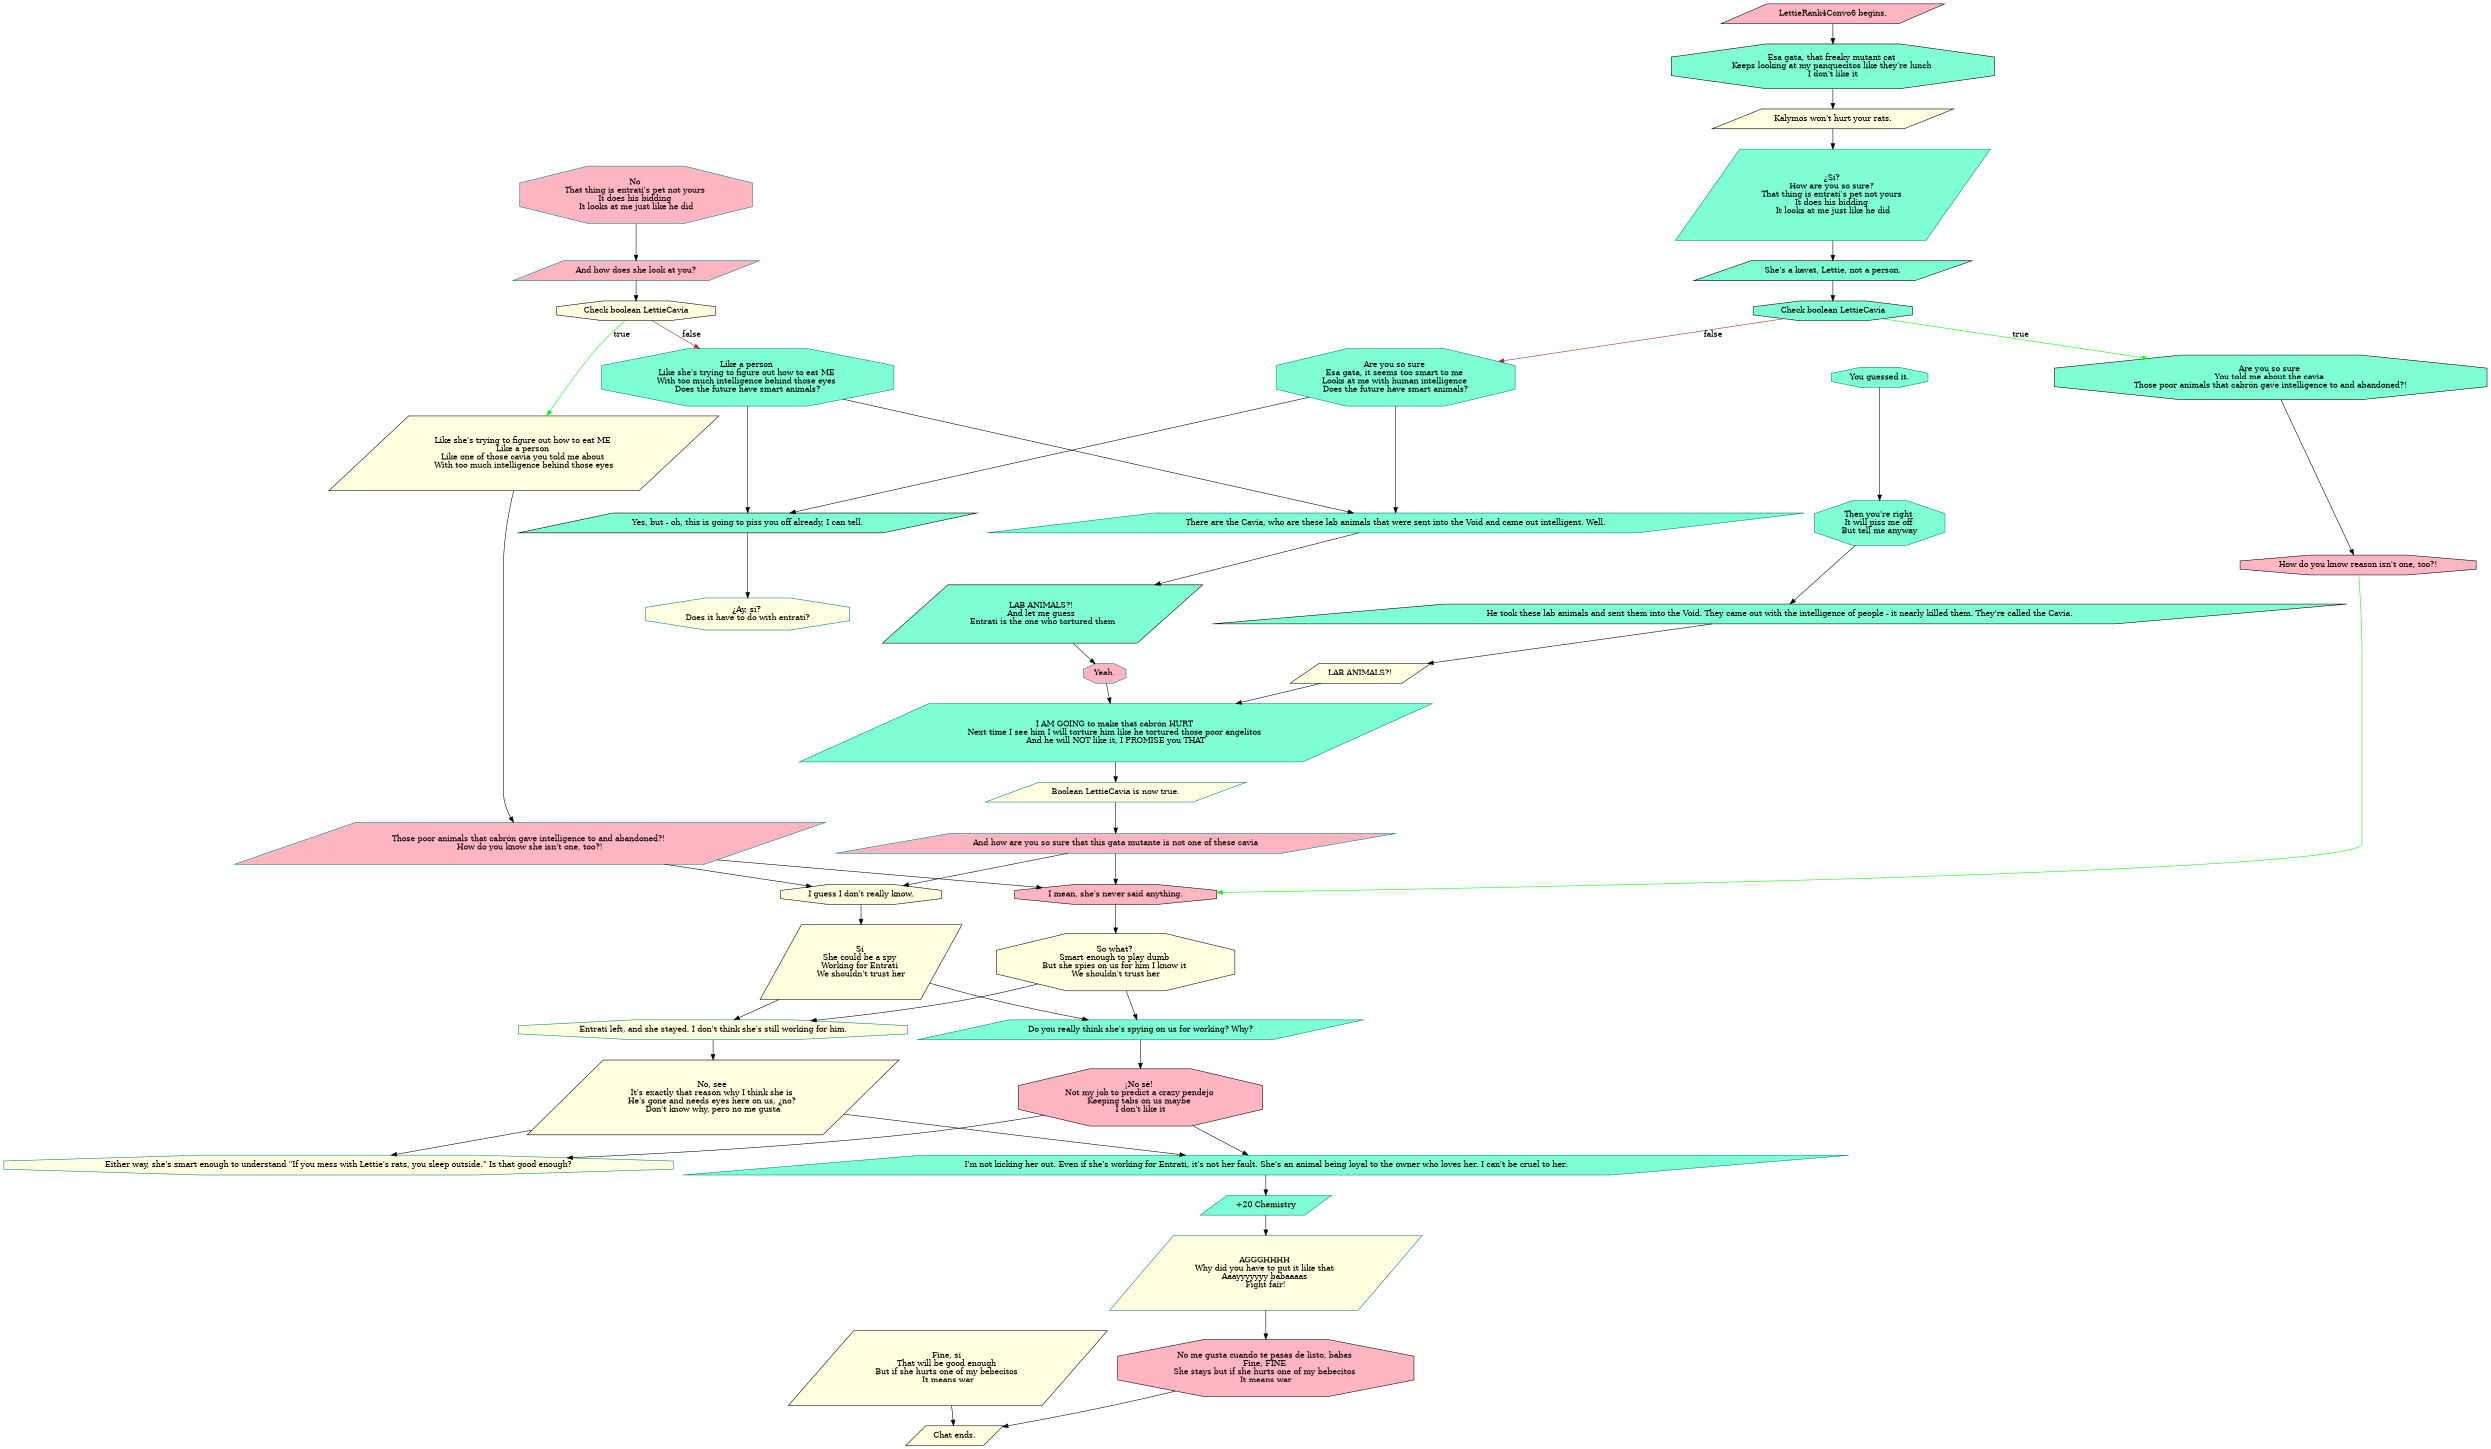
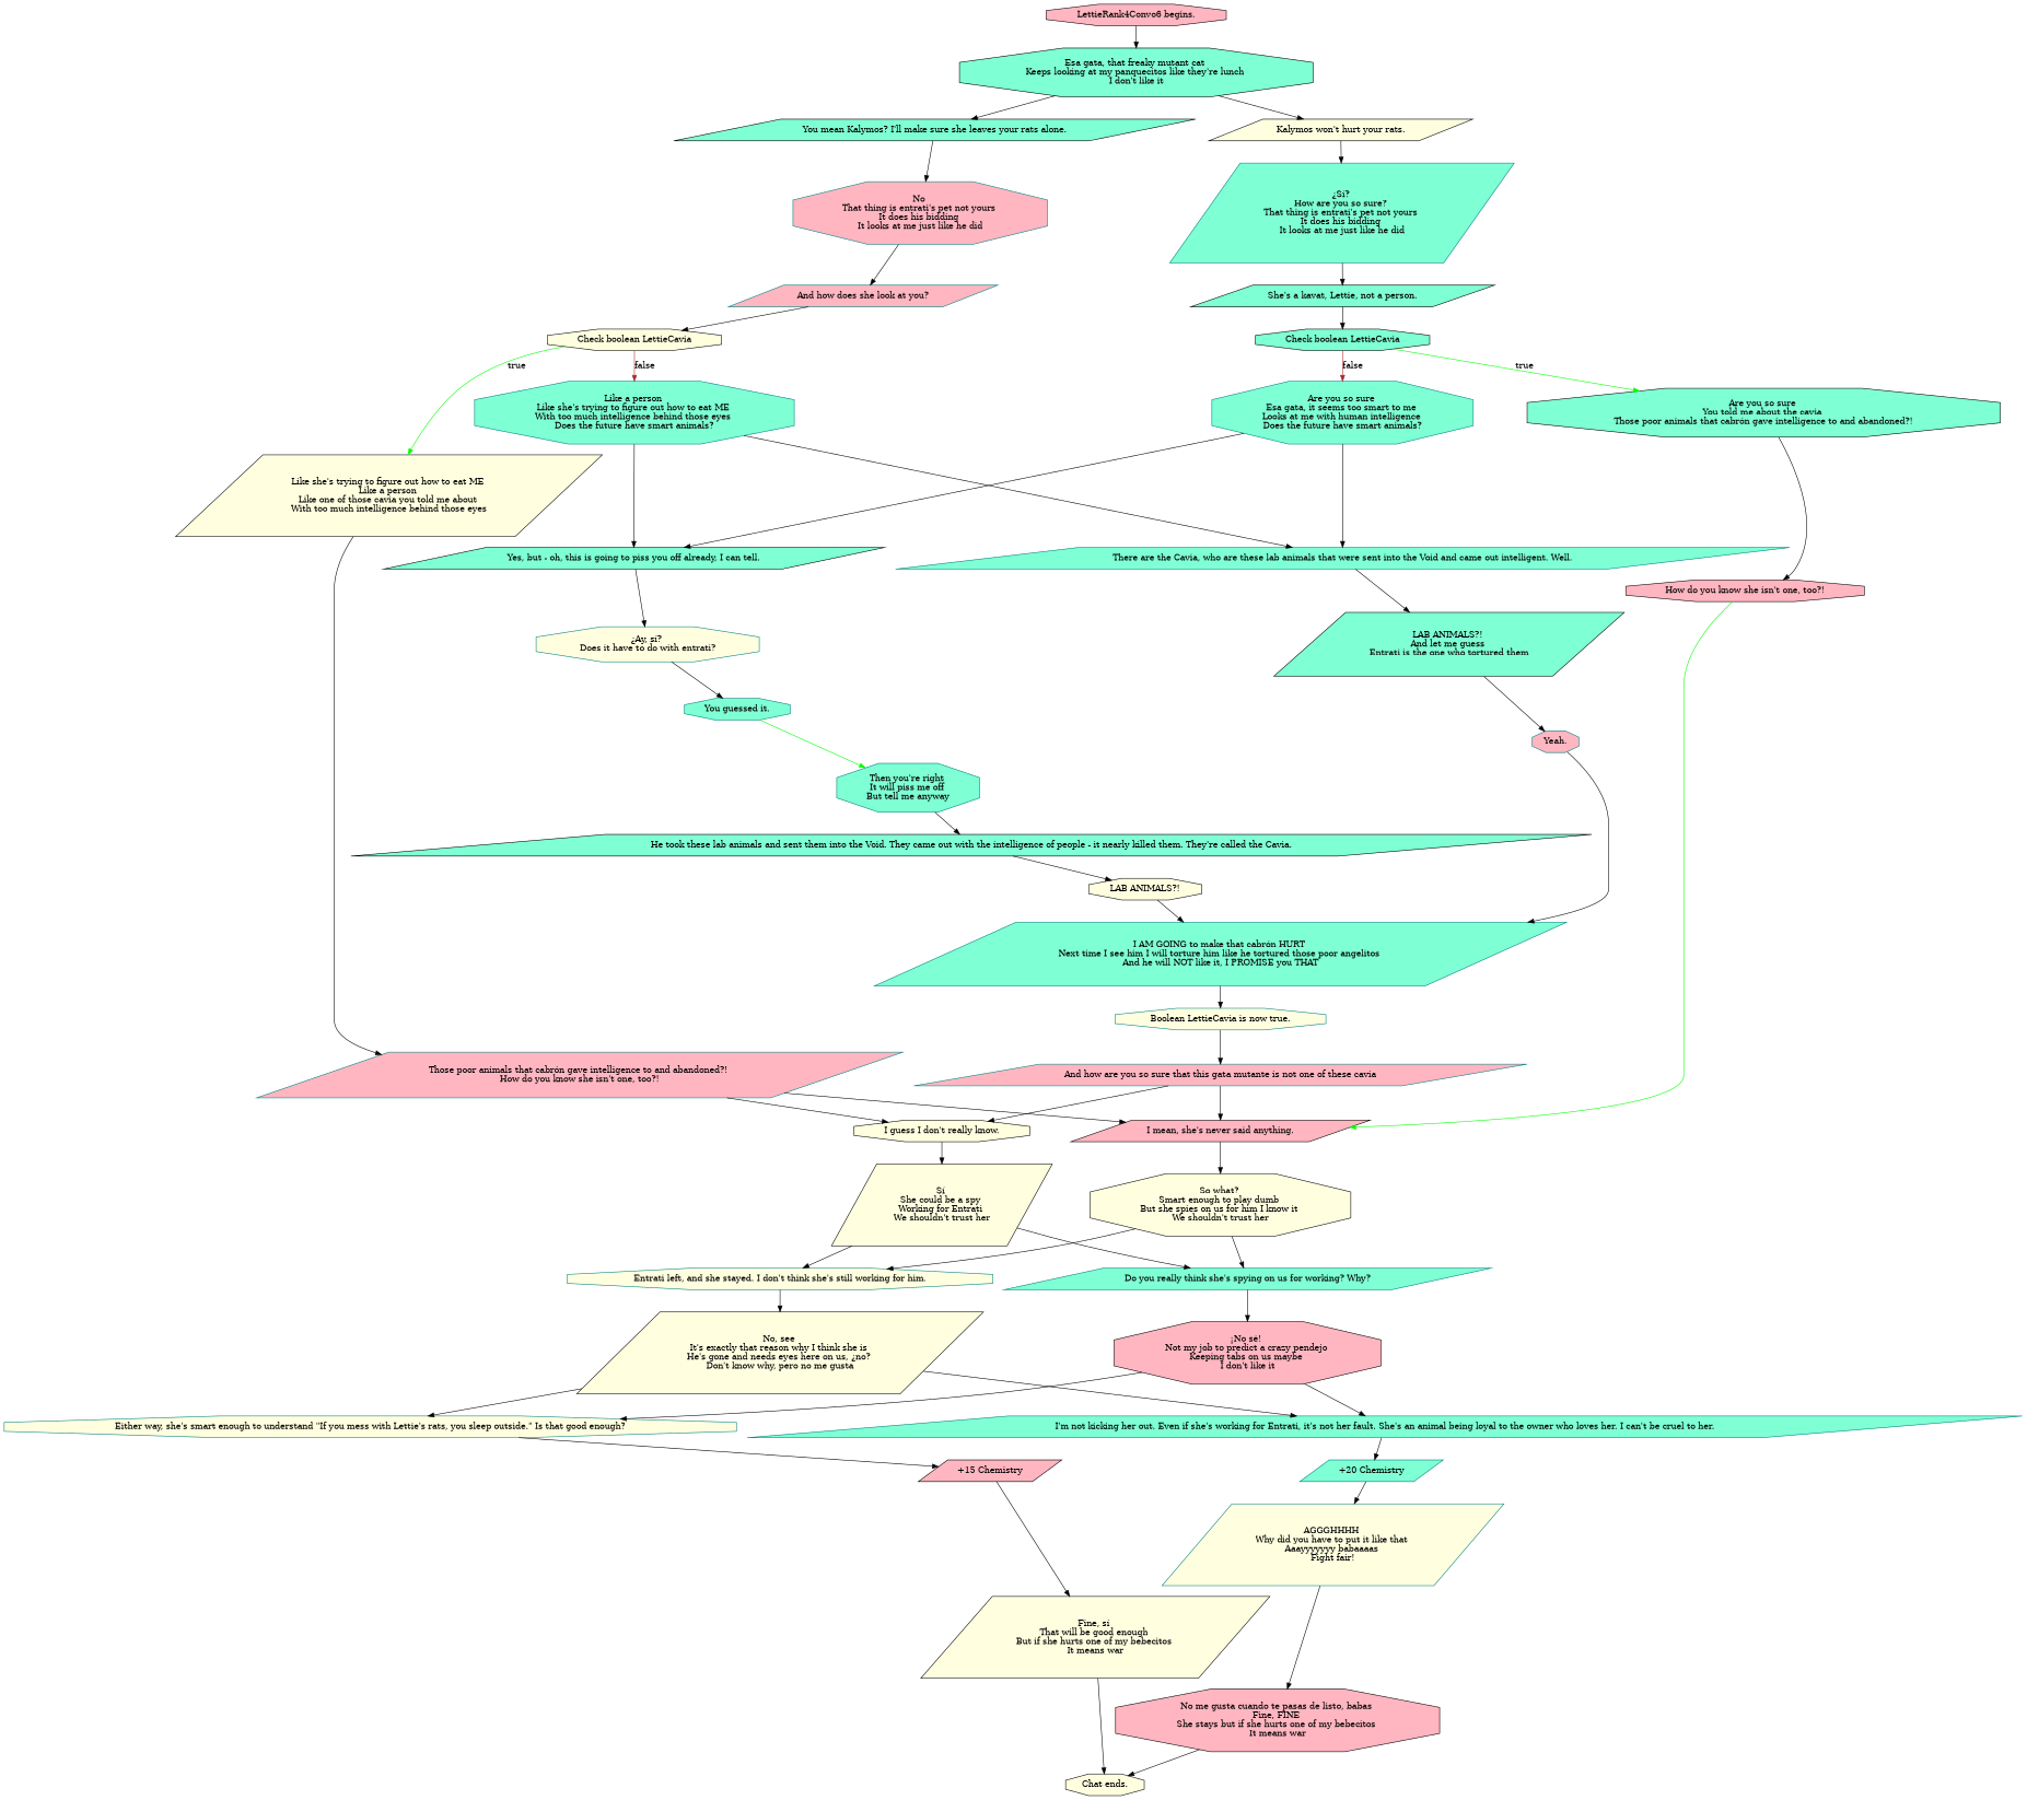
  digraph {
    node [color=black fillcolor=aquamarine shape=parallelogram style=filled]
-   "LettieRank4Convo6 begins." [fillcolor=lightpink]
+   "LettieRank4Convo6 begins." [fillcolor=lightpink shape=octagon]
    n2 [label="Esa gata, that freaky mutant cat \nKeeps looking at my panquecitos like they're lunch \nI don't like it" shape=octagon]
+   n3 [label="You mean Kalymos? I'll make sure she leaves your rats alone."]
    n4 [fillcolor=lightyellow label="Kalymos won't hurt your rats."]
    n5 [color=teal fillcolor=lightpink label="No \nThat thing is entrati's pet not yours \nIt does his bidding \nIt looks at me just like he did" shape=octagon]
    n6 [color=teal label="¿Sí? \nHow are you so sure? \nThat thing is entrati's pet not yours \nIt does his bidding \nIt looks at me just like he did"]
    n7 [color=teal fillcolor=lightpink label="And how does she look at you?"]
    n8 [label="She's a kavat, Lettie, not a person."]
    n9 [fillcolor=lightyellow label="Check boolean LettieCavia" shape=octagon]
    n10 [label="Check boolean LettieCavia" shape=octagon]
    n11 [fillcolor=lightyellow label="Like she's trying to figure out how to eat ME \nLike a person \nLike one of those cavia you told me about \nWith too much intelligence behind those eyes"]
    n12 [color=teal label="Like a person \nLike she's trying to figure out how to eat ME \nWith too much intelligence behind those eyes \nDoes the future have smart animals?" shape=octagon]
    n13 [label="Are you so sure \nYou told me about the cavia \nThose poor animals that cabrón gave intelligence to and abandoned?!" shape=octagon]
    n14 [color=teal label="Are you so sure \nEsa gata, it seems too smart to me \nLooks at me with human intelligence \nDoes the future have smart animals?" shape=octagon]
    n15 [color=teal fillcolor=lightpink label="Those poor animals that cabrón gave intelligence to and abandoned?! \nHow do you know she isn't one, too?!"]
    n16 [color=teal label="There are the Cavia, who are these lab animals that were sent into the Void and came out intelligent. Well."]
    n17 [label="Yes, but - oh, this is going to piss you off already, I can tell."]
-   n18 [fillcolor=lightpink label="How do you know reason isn't one, too?!" shape=octagon]
-   n19 [fillcolor=lightpink label="I mean, she's never said anything." shape=octagon]
+   n18 [fillcolor=lightpink label="How do you know she isn't one, too?!" shape=octagon]
+   n19 [fillcolor=lightpink label="I mean, she's never said anything."]
    n20 [fillcolor=lightyellow label="I guess I don't really know." shape=octagon]
    n21 [label="LAB ANIMALS?! \nAnd let me guess \nEntrati is the one who tortured them"]
    n22 [color=teal fillcolor=lightyellow label="¿Ay, sí? \nDoes it have to do with entrati?" shape=octagon]
    n23 [fillcolor=lightyellow label="So what? \nSmart enough to play dumb \nBut she spies on us for him I know it \nWe shouldn't trust her" shape=octagon]
    n24 [fillcolor=lightyellow label="Sí \nShe could be a spy \nWorking for Entrati \nWe shouldn't trust her"]
    n25 [color=teal fillcolor=lightpink label="Yeah." shape=octagon]
    n26 [color=teal label="You guessed it." shape=octagon]
    n27 [color=teal fillcolor=lightyellow label="Entrati left, and she stayed. I don't think she's still working for him." shape=octagon]
    n28 [color=teal label="Do you really think she's spying on us for working? Why?"]
    n29 [color=teal label="I AM GOING to make that cabrón HURT \nNext time I see him I will torture him like he tortured those poor angelitos \nAnd he will NOT like it, I PROMISE you THAT"]
    n30 [color=teal label="Then you're right \nIt will piss me off \nBut tell me anyway" shape=octagon]
    n31 [fillcolor=lightyellow label="No, see \nIt's exactly that reason why I think she is \nHe's gone and needs eyes here on us, ¿no? \nDon't know why, pero no me gusta"]
    n32 [fillcolor=lightpink label="¡No sé! \nNot my job to predict a crazy pendejo \nKeeping tabs on us maybe \nI don't like it" shape=octagon]
-   n33 [color=teal fillcolor=lightyellow label="Boolean LettieCavia is now true."]
+   n33 [color=teal fillcolor=lightyellow label="Boolean LettieCavia is now true." shape=octagon]
    n34 [label="He took these lab animals and sent them into the Void. They came out with the intelligence of people - it nearly killed them. They're called the Cavia."]
    n35 [color=teal fillcolor=lightyellow label="Either way, she's smart enough to understand \"If you mess with Lettie's rats, you sleep outside.\" Is that good enough?" shape=octagon]
    n36 [color=teal label="I'm not kicking her out. Even if she's working for Entrati, it's not her fault. She's an animal being loyal to the owner who loves her. I can't be cruel to her."]
    n37 [color=teal fillcolor=lightpink label="And how are you so sure that this gata mutante is not one of these cavia"]
-   n38 [fillcolor=lightyellow label="LAB ANIMALS?!"]
+   n38 [fillcolor=lightyellow label="LAB ANIMALS?!" shape=octagon]
+   n39 [fillcolor=lightpink label="+15 Chemistry"]
    n40 [color=teal label="+20 Chemistry"]
    n41 [fillcolor=lightyellow label="Fine, sí \nThat will be good enough \nBut if she hurts one of my bebecitos \nIt means war"]
    n42 [color=teal fillcolor=lightyellow label="AGGGHHHH \nWhy did you have to put it like that \nAaayyyyyyy babaaaas \nFight fair!"]
-   "Chat ends." [fillcolor=lightyellow]
+   "Chat ends." [fillcolor=lightyellow shape=octagon]
    n44 [fillcolor=lightpink label="No me gusta cuando te pasas de listo, babas \nFine, FINE \nShe stays but if she hurts one of my bebecitos \nIt means war" shape=octagon]
    "LettieRank4Convo6 begins." -> n2
+   n2 -> n3
    n2 -> n4
+   n3 -> n5
    n4 -> n6
    n5 -> n7
    n6 -> n8
    n7 -> n9
    n8 -> n10
    n9 -> n11 [color=green label=true]
    n9 -> n12 [color=brown label=false]
    n10 -> n13 [color=green label=true]
    n10 -> n14 [color=brown label=false]
    n11 -> n15
    n12 -> n16
    n12 -> n17
    n13 -> n18
    n14 -> n16
    n14 -> n17
    n15 -> n19
    n15 -> n20
    n16 -> n21
    n17 -> n22
    n18 -> n19 [color=green]
    n19 -> n23
    n20 -> n24
    n21 -> n25
+   n22 -> n26
    n23 -> n27
    n23 -> n28
    n24 -> n27
    n24 -> n28
    n25 -> n29
-   n26 -> n30
+   n26 -> n30 [color=green]
    n27 -> n31
    n28 -> n32
    n29 -> n33
    n30 -> n34
    n31 -> n35
    n31 -> n36
    n32 -> n35
    n32 -> n36
    n33 -> n37
    n34 -> n38
+   n35 -> n39
    n36 -> n40
    n37 -> n19
    n37 -> n20
    n38 -> n29
+   n39 -> n41
    n40 -> n42
    n41 -> "Chat ends."
    n42 -> n44
    n44 -> "Chat ends."
  }
